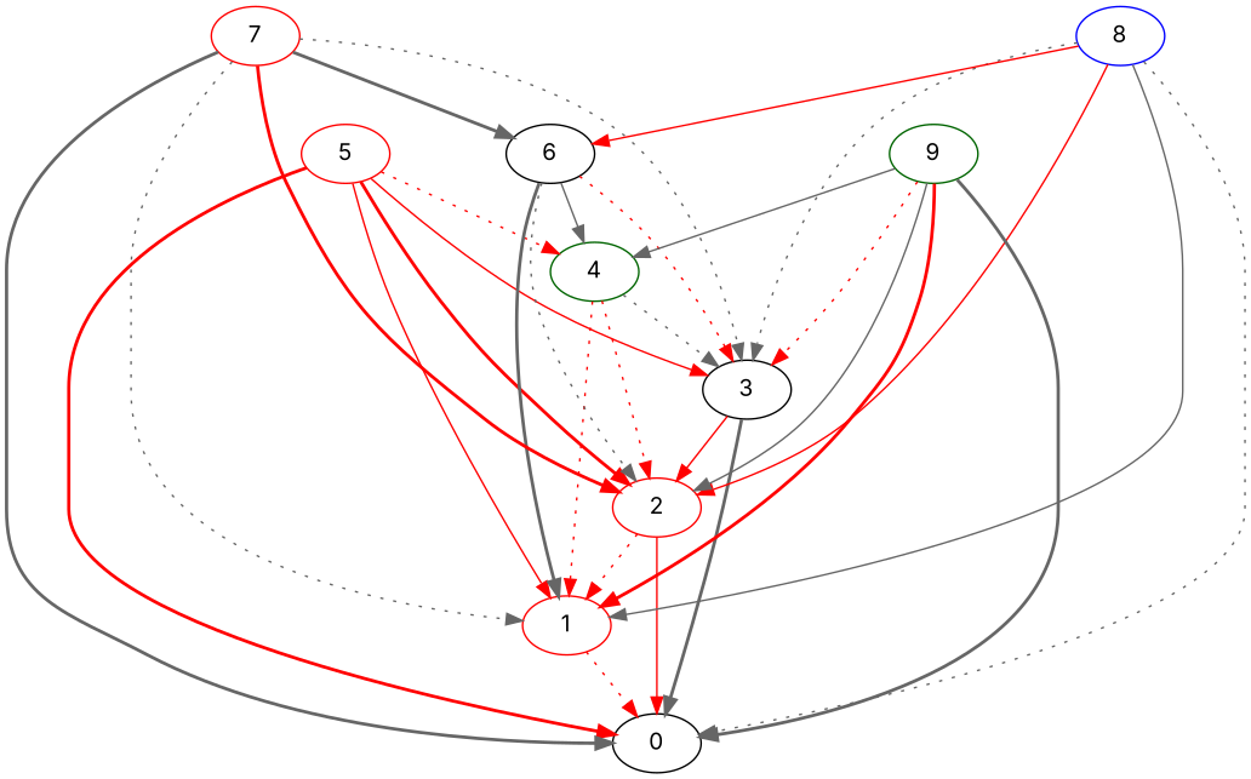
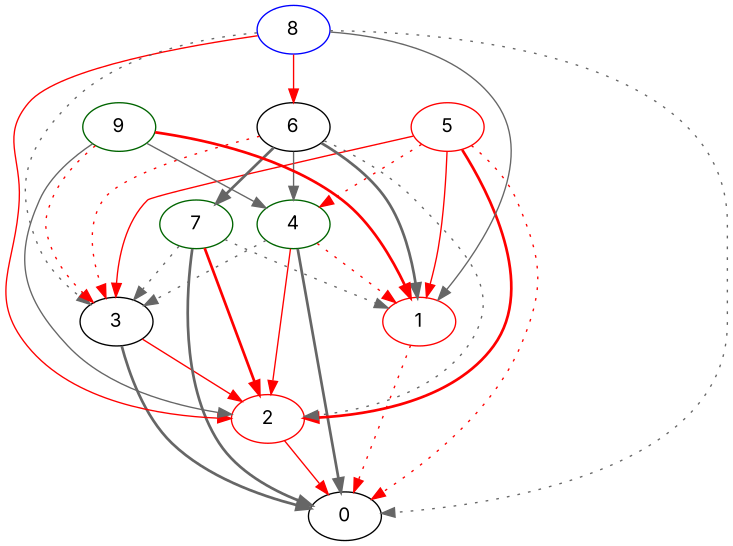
  digraph {
    fontname=Inter
    node [color=black fontname=Inter]
    edge [color=red fontname=Inter style=dotted]
    0
    1 [color=red]
    2 [color=red]
    3
    4 [color=darkgreen]
    5 [color=red]
    6
-   7 [color=red]
+   7 [color=darkgreen]
    8 [color=blue]
    9 [color=darkgreen]
    1 -> 0
    2 -> 0 [style=solid]
-   2 -> 1
    3 -> 0 [color=gray40 style=bold]
    3 -> 2 [style=solid]
-   9 -> 0 [color=gray40 style=bold]
+   4 -> 0 [color=gray40 style=bold]
    4 -> 1
-   4 -> 2
+   4 -> 2 [style=solid]
    4 -> 3 [color=gray40]
-   5 -> 0 [style=bold]
+   5 -> 0
    5 -> 1 [style=solid]
    5 -> 2 [style=bold]
    5 -> 3 [style=solid]
    5 -> 4
    6 -> 1 [color=gray40 style=bold]
    6 -> 2 [color=gray40]
    6 -> 3
    6 -> 4 [color=gray40 style=solid]
    7 -> 0 [color=gray40 style=bold]
    7 -> 1 [color=gray40]
    7 -> 2 [style=bold]
    7 -> 3 [color=gray40]
-   7 -> 6 [color=gray40 style=bold]
+   6 -> 7 [color=gray40 style=bold]
    8 -> 0 [color=gray40]
    8 -> 1 [color=gray40 style=solid]
    8 -> 2 [style=solid]
    8 -> 3 [color=gray40]
    8 -> 6 [style=solid]
    9 -> 1 [style=bold]
    9 -> 2 [color=gray40 style=solid]
    9 -> 3
    9 -> 4 [color=gray40 style=solid]
  }
